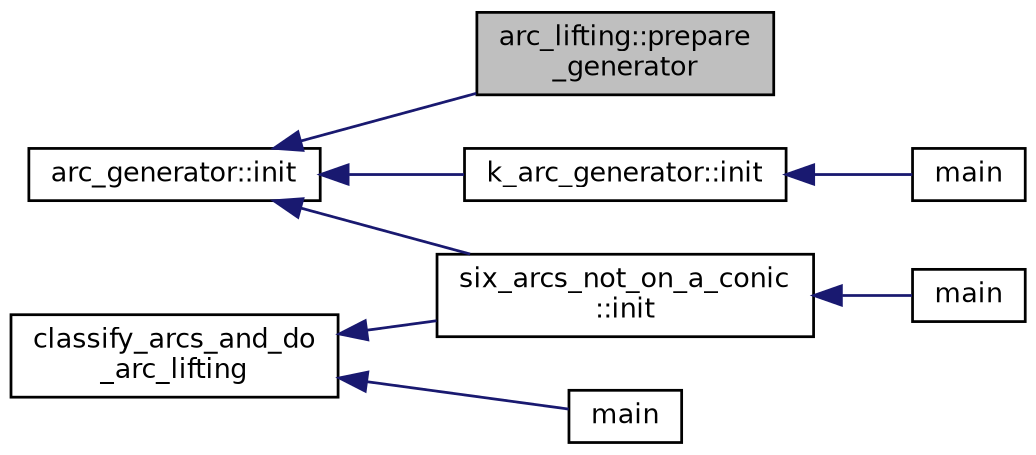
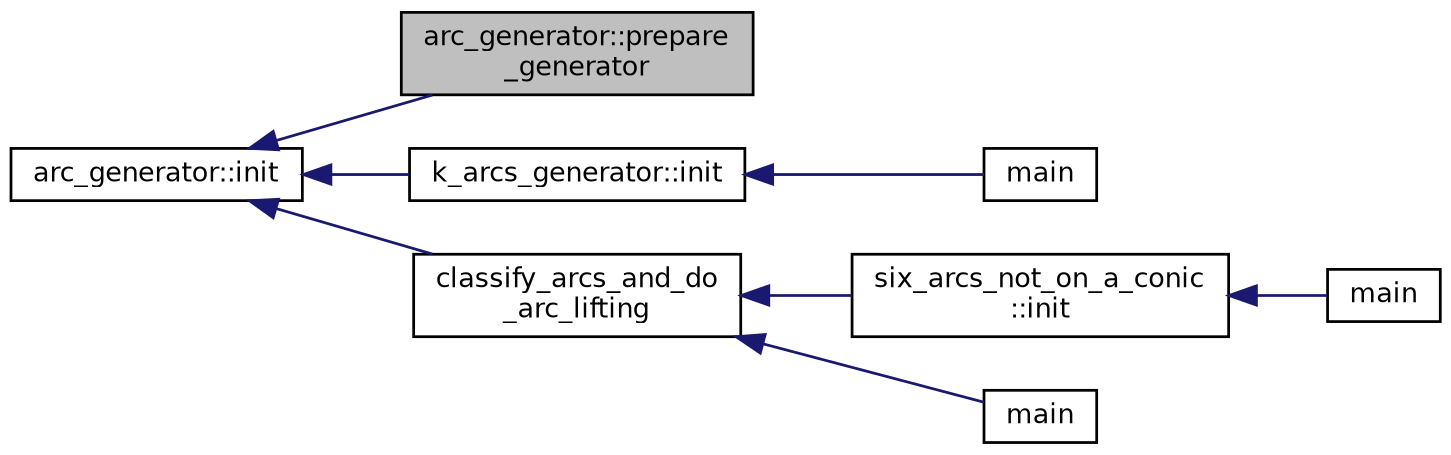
  digraph {
    rankdir=LR
    node [color=black fillcolor=white fontname=Helvetica fontsize=10 shape=record style=filled]
    edge [color=midnightblue dir=back fontname=Helvetica fontsize=10 labelfontname=Helvetica labelfontsize=10 style=solid]
-   n1 [fillcolor=grey75 fontcolor=black height=0.2 label="arc_lifting::prepare\l_generator" width=0.4]
+   n1 [fillcolor=grey75 fontcolor=black height=0.2 label="arc_generator::prepare\l_generator" width=0.4]
    n2 [height=0.2 label="arc_generator::init" width=0.4]
-   n3 [height=0.2 label="k_arc_generator::init" width=0.4]
+   n3 [height=0.2 label="k_arcs_generator::init" width=0.4]
    n4 [height=0.2 label="six_arcs_not_on_a_conic\l::init" width=0.4]
    n5 [height=0.2 label=main width=0.4]
    n6 [height=0.2 label=main width=0.4]
    n7 [height=0.2 label="classify_arcs_and_do\l_arc_lifting" width=0.4]
    n8 [height=0.2 label=main width=0.4]
    n2 -> n1
    n2 -> n3
-   n2 -> n4
+   n2 -> n7
    n3 -> n5
    n4 -> n6
    n7 -> n4
    n7 -> n8
  }
